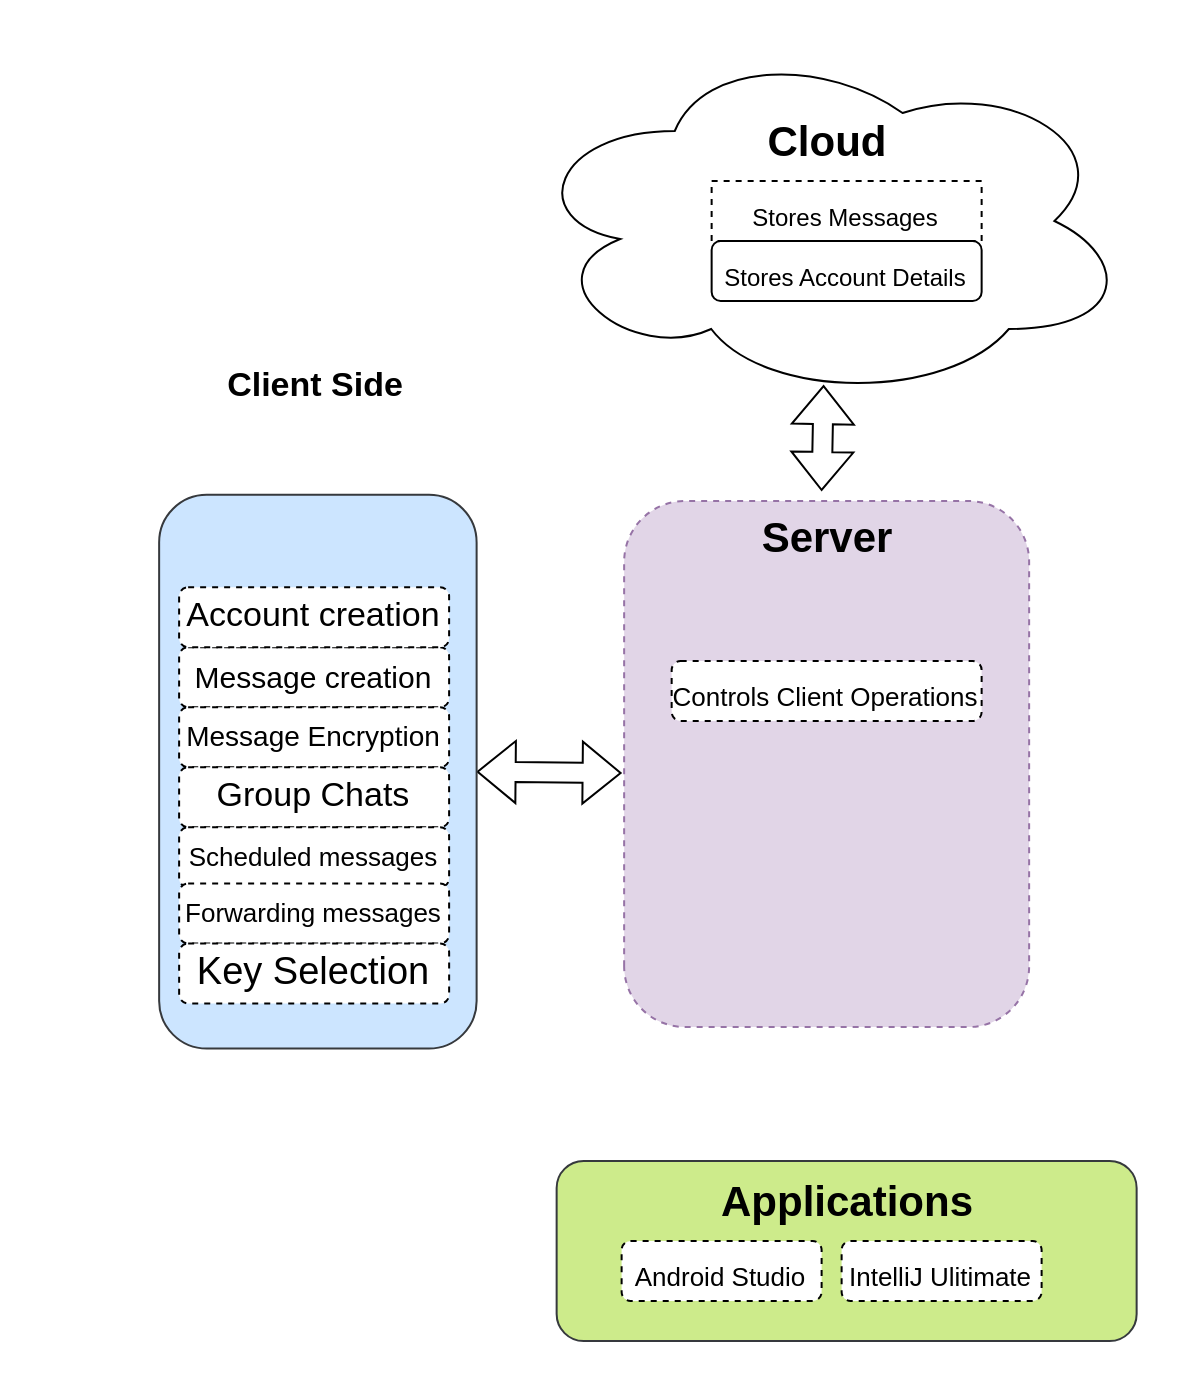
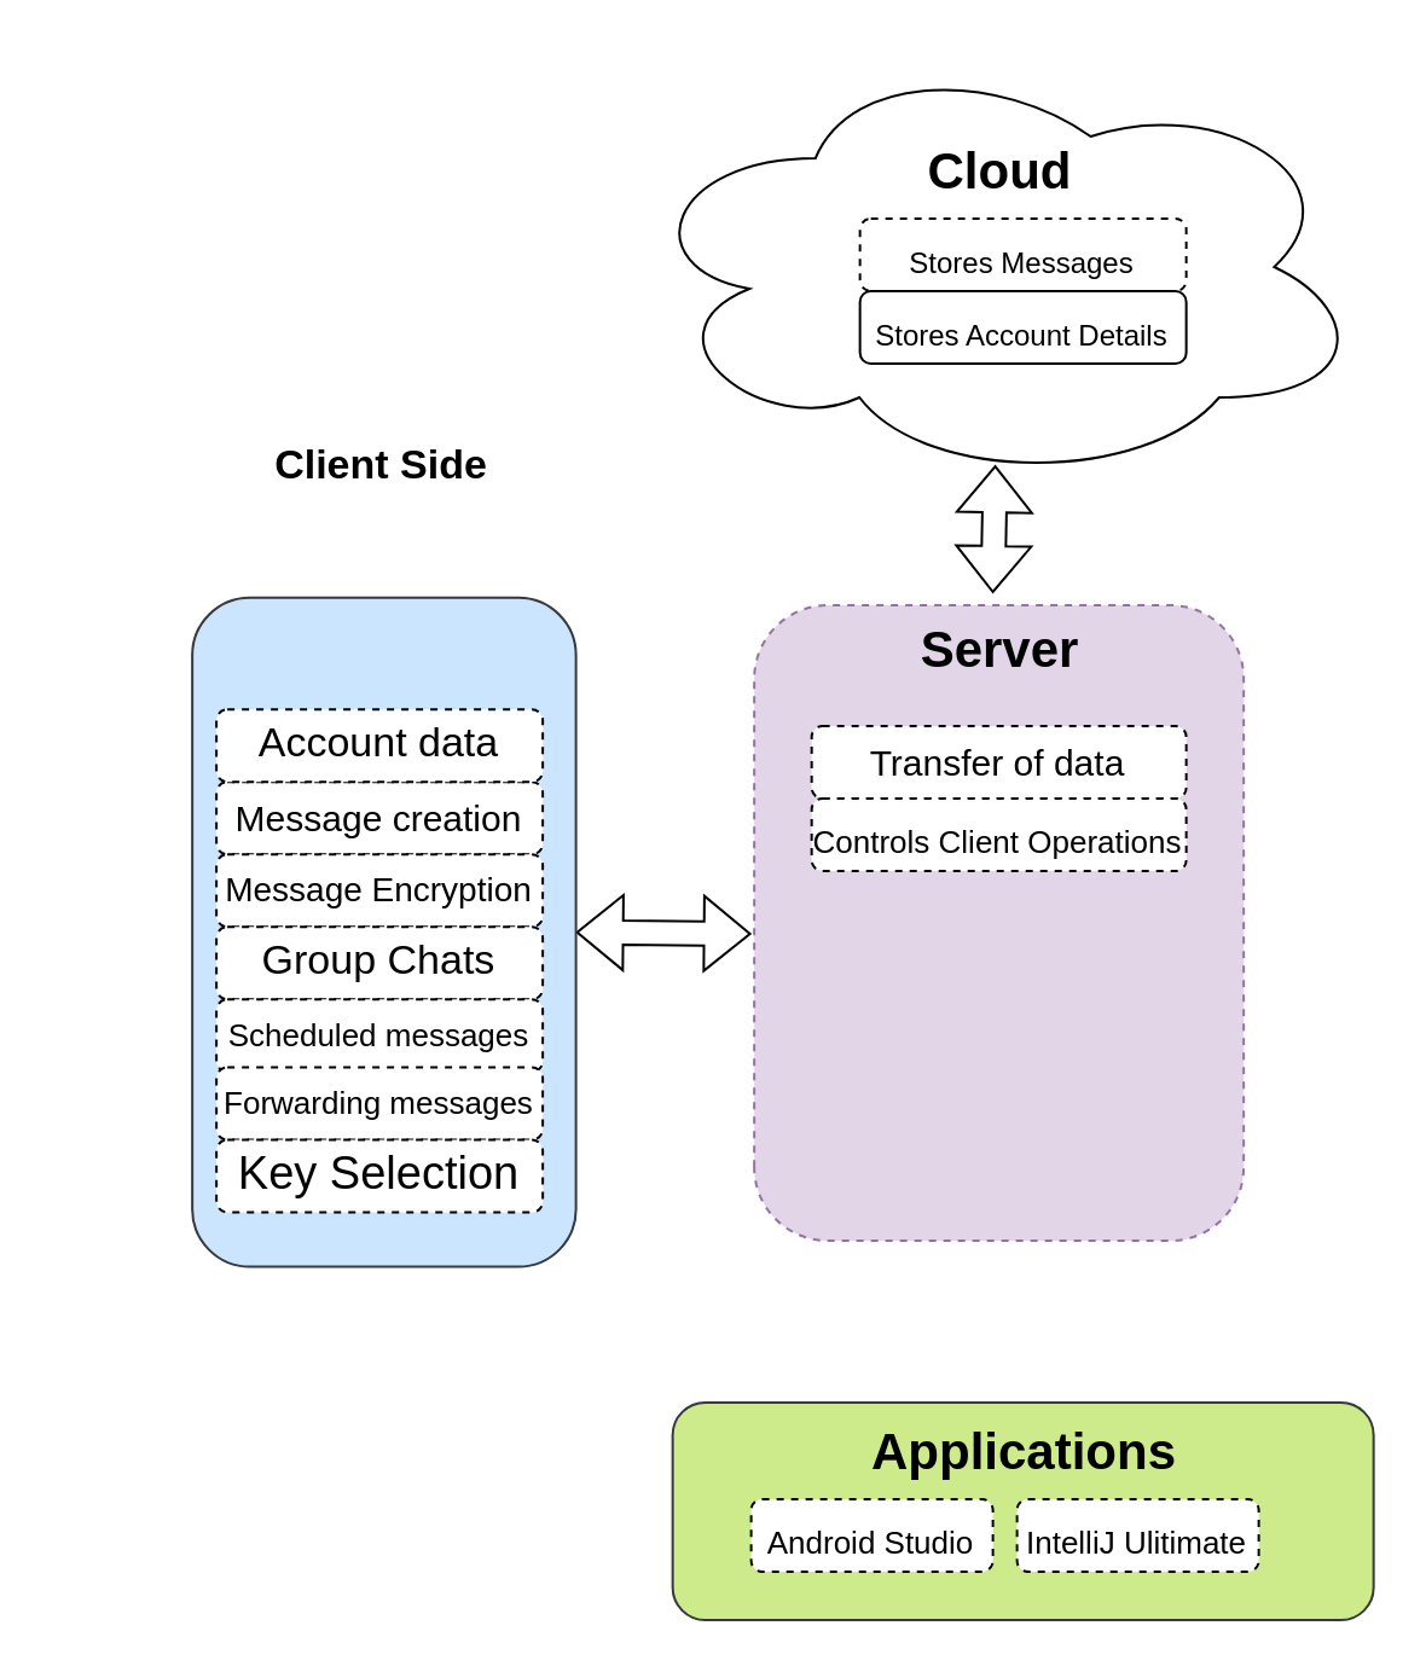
  <mxCell id="0" />
  <mxCell id="1" parent="0" />
  <mxCell id="2" value="" style="ellipse;shape=cloud;whiteSpace=wrap;html=1;rounded=1;fontSize=12;strokeColor=default;fillColor=default;" parent="1" vertex="1"><mxGeometry x="260.95" y="20" width="303.74" height="180" as="geometry" /></mxCell>
  <mxCell id="3" style="edgeStyle=none;rounded=0;orthogonalLoop=1;jettySize=auto;html=1;exitX=0.5;exitY=1;exitDx=0;exitDy=0;fontSize=12;shape=flexArrow;endArrow=block;startArrow=block;" parent="1" source="4" edge="1"><mxGeometry relative="1" as="geometry"><mxPoint x="310.31" y="386" as="targetPoint" /></mxGeometry></mxCell>
  <mxCell id="4" value="" style="rounded=1;whiteSpace=wrap;html=1;rotation=-90;fillColor=#cce5ff;strokeColor=#36393d;" parent="1" vertex="1"><mxGeometry x="20" y="305.96" width="276.88" height="158.74" as="geometry" /></mxCell>
  <mxCell id="5" value="" style="rounded=1;whiteSpace=wrap;html=1;rotation=-90;dashed=1;fillColor=#e1d5e7;strokeColor=#9673a6;" parent="1" vertex="1"><mxGeometry x="281.33" y="280.27" width="262.99" height="202.5" as="geometry" /></mxCell>
  <mxCell id="6" value="&lt;font size=&quot;1&quot;&gt;&lt;b style=&quot;font-size: 21px&quot;&gt;Server&lt;/b&gt;&lt;/font&gt;" style="text;html=1;resizable=0;autosize=1;align=center;verticalAlign=middle;points=[];fillColor=none;strokeColor=none;rounded=0;" parent="1" vertex="1"><mxGeometry x="372.82" y="258.13" width="80" height="20" as="geometry" /></mxCell>
  <mxCell id="7" value="Client Side" style="text;html=1;resizable=0;autosize=1;align=center;verticalAlign=middle;points=[];fillColor=none;strokeColor=none;rounded=0;fontStyle=1;fontSize=17;" parent="1" vertex="1"><mxGeometry x="106.57" y="178.13" width="100" height="30" as="geometry" /></mxCell>
  <mxCell id="8" value="&lt;font style=&quot;font-size: 15px;&quot;&gt;Message creation&lt;/font&gt;" style="rounded=1;whiteSpace=wrap;html=1;dashed=1;fontSize=15;" parent="1" vertex="1"><mxGeometry x="89.06" y="323.13" width="135" height="30" as="geometry" /></mxCell>
  <mxCell id="9" value="&lt;font style=&quot;font-size: 14px;&quot;&gt;Message Encryption&lt;/font&gt;" style="rounded=1;whiteSpace=wrap;html=1;dashed=1;fontSize=14;" parent="1" vertex="1"><mxGeometry x="89.06" y="353.13" width="135" height="30" as="geometry" /></mxCell>
- <mxCell id="10" value="&lt;font style=&quot;font-size: 17px;&quot;&gt;Account creation&lt;/font&gt;" style="rounded=1;whiteSpace=wrap;html=1;dashed=1;fontSize=17;" parent="1" vertex="1"><mxGeometry x="89.06" y="293.13" width="135" height="30" as="geometry" /></mxCell>
+ <mxCell id="10" value="&lt;font style=&quot;font-size: 17px;&quot;&gt;Account data&lt;/font&gt;" style="rounded=1;whiteSpace=wrap;html=1;dashed=1;fontSize=17;" parent="1" vertex="1"><mxGeometry x="89.06" y="293.13" width="135" height="30" as="geometry" /></mxCell>
  <mxCell id="11" value="&lt;font style=&quot;font-size: 17px;&quot;&gt;Group Chats&lt;/font&gt;" style="rounded=1;whiteSpace=wrap;html=1;dashed=1;fontSize=17;" parent="1" vertex="1"><mxGeometry x="89.06" y="383.13" width="135" height="30" as="geometry" /></mxCell>
  <mxCell id="12" value="&lt;font style=&quot;font-size: 13px;&quot;&gt;Scheduled messages&lt;/font&gt;" style="rounded=1;whiteSpace=wrap;html=1;dashed=1;fontSize=13;" parent="1" vertex="1"><mxGeometry x="89.06" y="413.13" width="135" height="30" as="geometry" /></mxCell>
  <mxCell id="13" value="&lt;font style=&quot;font-size: 13px;&quot;&gt;Forwarding messages&lt;/font&gt;" style="rounded=1;whiteSpace=wrap;html=1;dashed=1;fontSize=13;" parent="1" vertex="1"><mxGeometry x="89.07" y="441.26" width="134.99" height="30" as="geometry" /></mxCell>
  <mxCell id="14" value="" style="shape=flexArrow;endArrow=classic;html=1;rounded=0;entryX=0.495;entryY=0.956;entryDx=0;entryDy=0;entryPerimeter=0;startArrow=block;" edge="1" parent="1" target="2"><mxGeometry width="50" height="50" relative="1" as="geometry"><mxPoint x="410.31" y="245" as="sourcePoint" /><mxPoint x="430.31" y="130" as="targetPoint" /></mxGeometry></mxCell>
  <mxCell id="15" value="&lt;span style=&quot;font-size: 19px;&quot;&gt;Key Selection&lt;/span&gt;" style="rounded=1;whiteSpace=wrap;html=1;dashed=1;fontSize=19;" vertex="1" parent="1"><mxGeometry x="89.07" y="471.26" width="135" height="30" as="geometry" /></mxCell>
+ <mxCell id="16" value="&lt;span style=&quot;font-size: 15px;&quot;&gt;Transfer of data&lt;/span&gt;" style="rounded=1;whiteSpace=wrap;html=1;dashed=1;fontSize=15;horizontal=1;" vertex="1" parent="1"><mxGeometry x="335.33" y="300" width="154.99" height="30" as="geometry" /></mxCell>
  <mxCell id="17" value="&lt;span style=&quot;font-size: 21px&quot;&gt;&lt;b&gt;Cloud&lt;/b&gt;&lt;/span&gt;" style="text;html=1;resizable=0;autosize=1;align=center;verticalAlign=middle;points=[];fillColor=none;strokeColor=none;rounded=0;" vertex="1" parent="1"><mxGeometry x="377.82" y="60" width="70" height="20" as="geometry" /></mxCell>
- <mxCell id="18" value="&lt;span style=&quot;font-size: 12px&quot;&gt;Stores Messages&lt;/span&gt;" style="whiteSpace=wrap;html=1;dashed=1;fontSize=21;rounded=0;" vertex="1" parent="1"><mxGeometry x="355.32" y="90" width="135" height="30" as="geometry" /></mxCell>
+ <mxCell id="18" value="&lt;span style=&quot;font-size: 12px&quot;&gt;Stores Messages&lt;/span&gt;" style="rounded=1;whiteSpace=wrap;html=1;dashed=1;fontSize=21;" vertex="1" parent="1"><mxGeometry x="355.32" y="90" width="135" height="30" as="geometry" /></mxCell>
  <mxCell id="19" value="&lt;font style=&quot;font-size: 13px&quot;&gt;Controls Client Operations&lt;/font&gt;" style="rounded=1;whiteSpace=wrap;html=1;dashed=1;fontSize=21;horizontal=1;" vertex="1" parent="1"><mxGeometry x="335.33" y="330" width="154.99" height="30" as="geometry" /></mxCell>
  <mxCell id="20" value="&lt;span style=&quot;font-size: 12px&quot;&gt;Stores Account Details&lt;/span&gt;" style="rounded=1;whiteSpace=wrap;html=1;dashed=0;fontSize=21;" vertex="1" parent="1"><mxGeometry x="355.32" y="120" width="135" height="30" as="geometry" /></mxCell>
  <mxCell id="21" value="" style="rounded=1;whiteSpace=wrap;html=1;fontSize=19;verticalAlign=middle;fillColor=#cdeb8b;strokeColor=#36393d;" vertex="1" parent="1"><mxGeometry x="277.82" y="580" width="290" height="90" as="geometry" /></mxCell>
  <mxCell id="22" value="&lt;span style=&quot;font-size: 21px&quot;&gt;&lt;b&gt;Applications&lt;/b&gt;&lt;/span&gt;" style="text;html=1;resizable=0;autosize=1;align=center;verticalAlign=middle;points=[];fillColor=none;strokeColor=none;rounded=0;" vertex="1" parent="1"><mxGeometry x="352.82" y="590" width="140" height="20" as="geometry" /></mxCell>
  <mxCell id="23" value="&lt;span style=&quot;font-size: 13px&quot;&gt;Android Studio&lt;/span&gt;" style="rounded=1;whiteSpace=wrap;html=1;dashed=1;fontSize=21;horizontal=1;" vertex="1" parent="1"><mxGeometry x="310.31" y="620" width="100" height="30" as="geometry" /></mxCell>
  <mxCell id="24" value="&lt;span style=&quot;font-size: 13px&quot;&gt;IntelliJ Ulitimate&lt;/span&gt;" style="rounded=1;whiteSpace=wrap;html=1;dashed=1;fontSize=21;horizontal=1;" vertex="1" parent="1"><mxGeometry x="420.31" y="620" width="100" height="30" as="geometry" /></mxCell>
